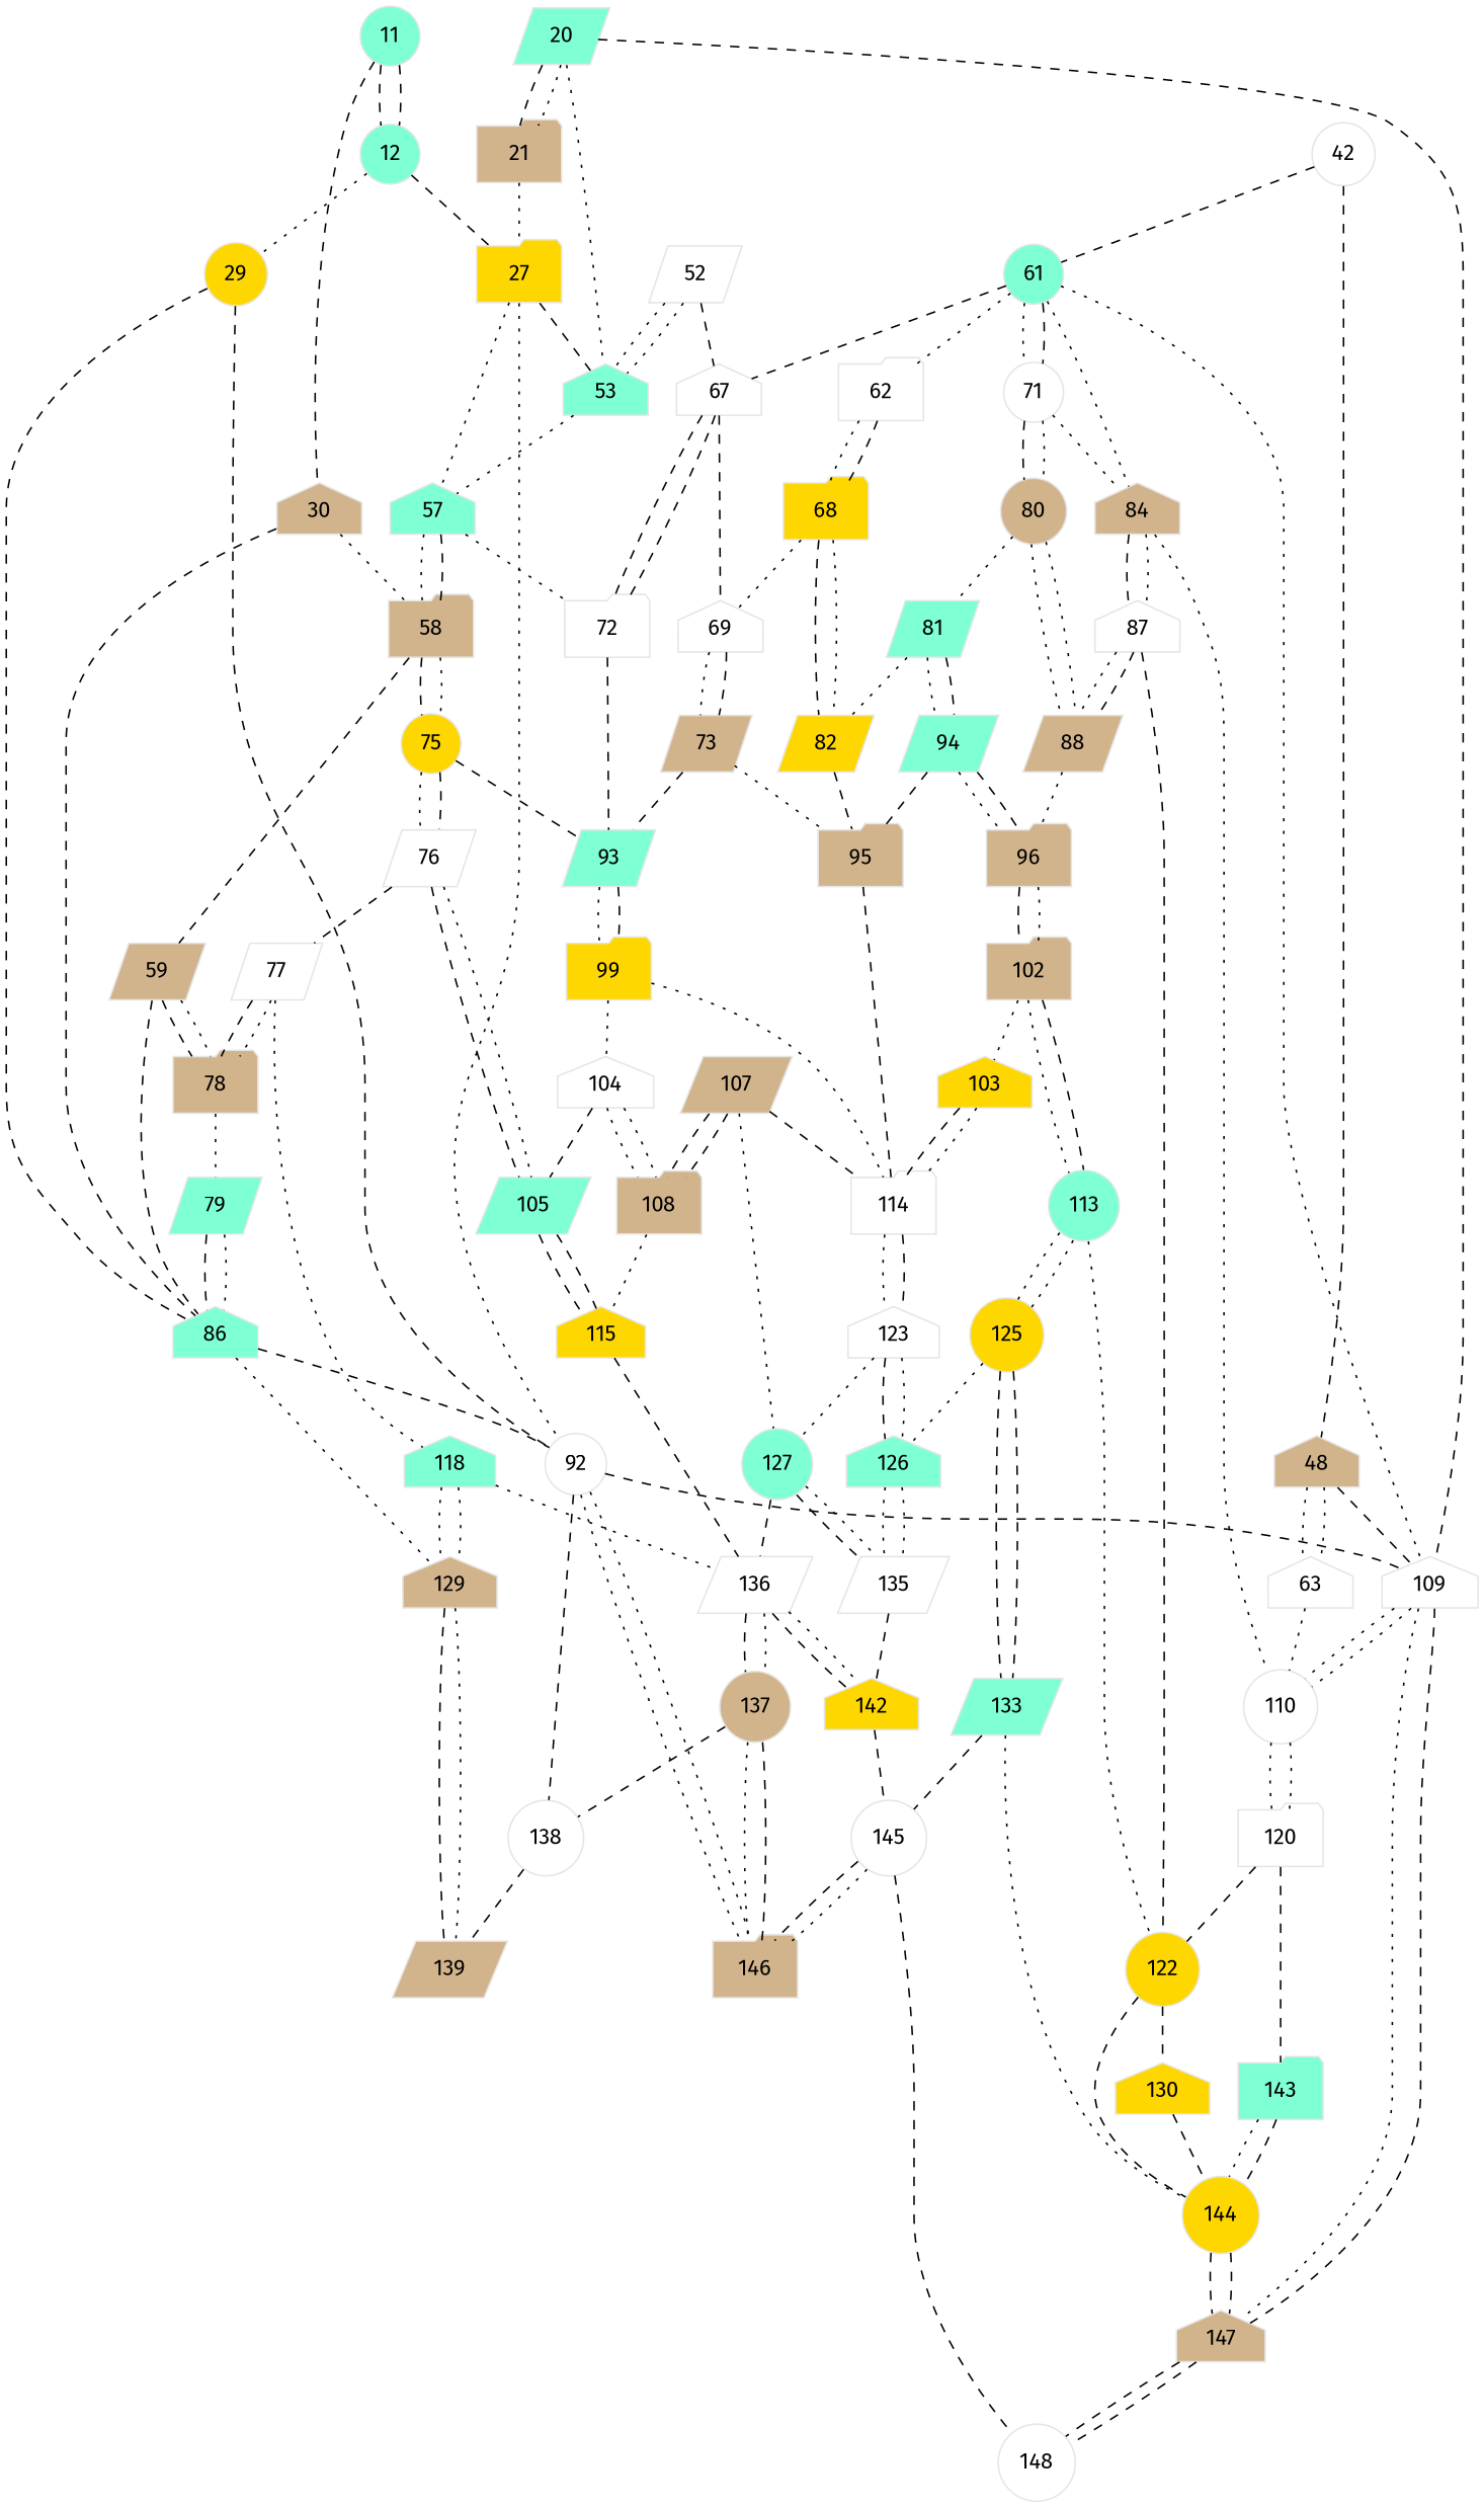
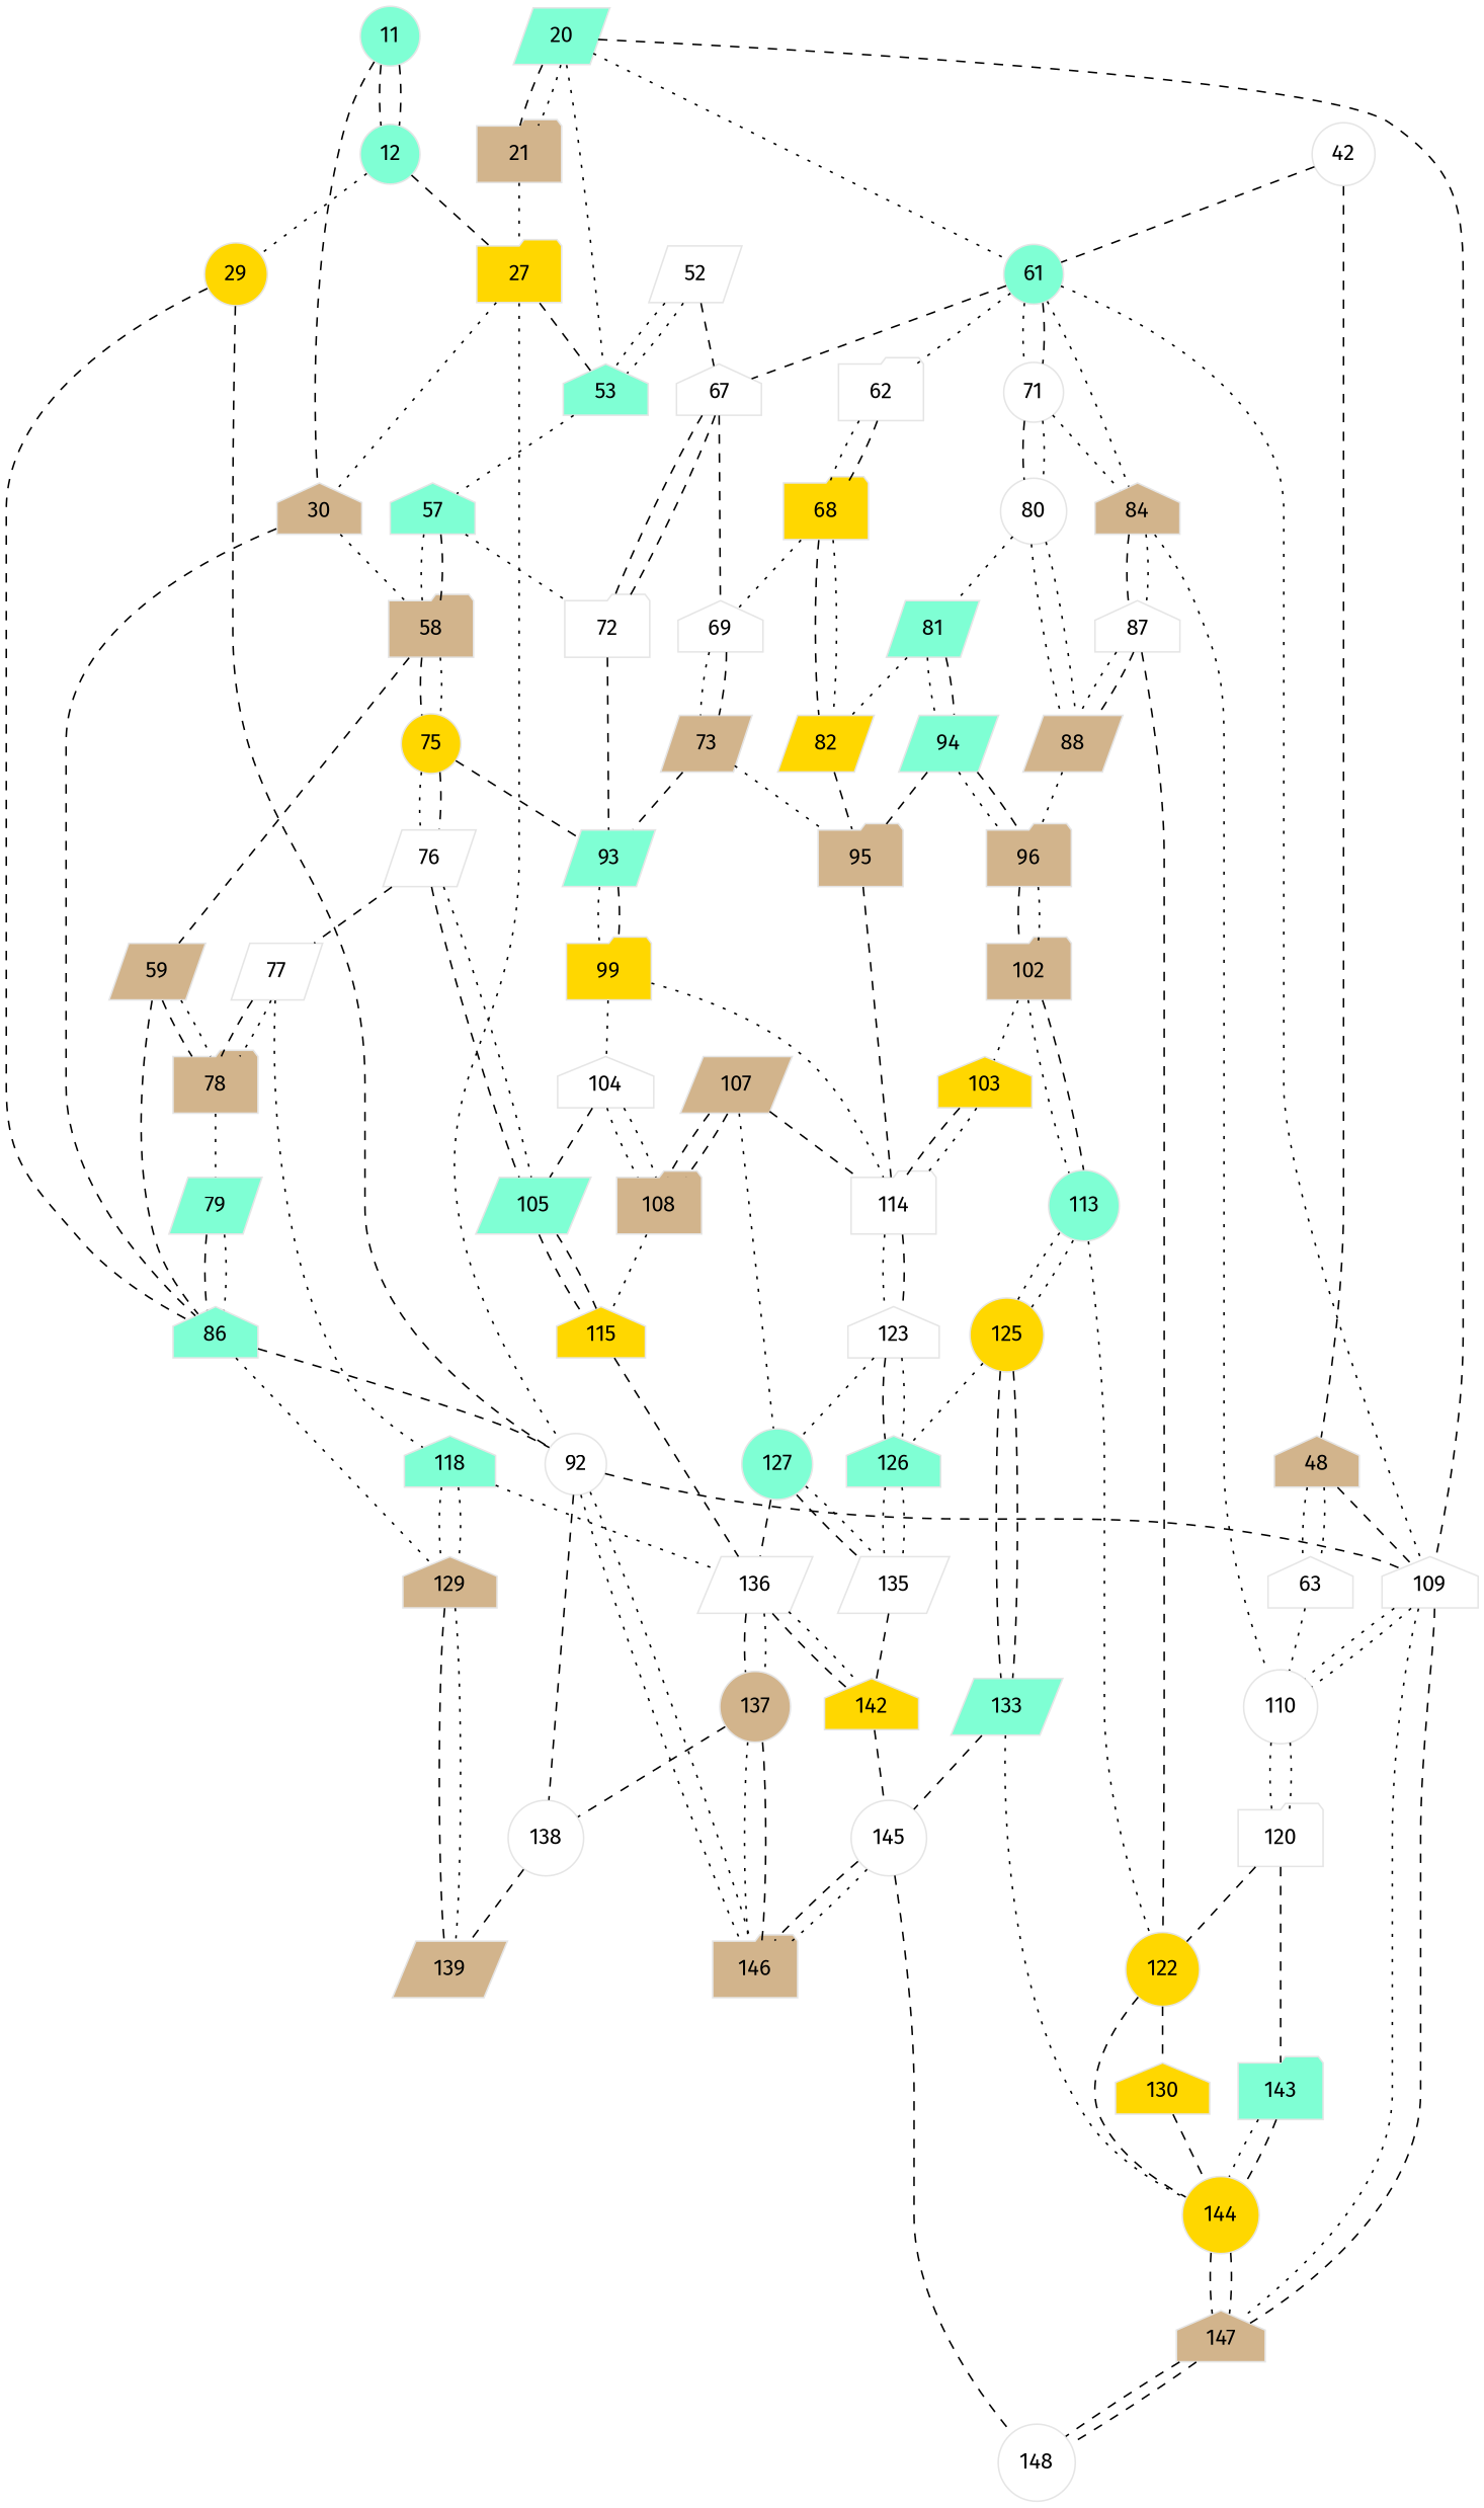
  graph {
    fontname="Fira Sans"
    node [color=gray90 fillcolor=white fontname="Fira Sans" shape=house style=filled]
    edge [fontname="Fira Sans" style=dashed]
    11 [fillcolor=aquamarine shape=circle]
    12 [fillcolor=aquamarine shape=circle super="+6+10"]
    n3 [fillcolor=tan label=30 super="+28"]
    27 [fillcolor=gold shape=folder super="+26+9+25+18"]
    29 [fillcolor=gold shape=circle super="+4"]
    86 [fillcolor=aquamarine super="+32+60"]
    58 [fillcolor=tan shape=folder super="+54+47"]
    53 [fillcolor=aquamarine super="+36+37+35"]
    92 [shape=circle super="+8"]
    20 [fillcolor=aquamarine shape=parallelogram super="+19"]
    21 [fillcolor=tan shape=folder super="+17"]
    61 [fillcolor=aquamarine shape=circle super="+49"]
    109 [super="+15+41+13"]
    57 [fillcolor=aquamarine super="+46+56"]
    67 [super="+66+50"]
    62 [shape=folder]
    71 [shape=circle]
    84 [fillcolor=tan super="+70+65"]
    110 [shape=circle super="+83+64"]
    147 [fillcolor=tan]
    138 [shape=circle super="+91"]
    146 [fillcolor=tan shape=folder]
    129 [fillcolor=tan super="+101"]
    59 [fillcolor=tan shape=parallelogram super="+55"]
    75 [fillcolor=gold shape=circle]
    42 [shape=circle super="+38"]
    48 [fillcolor=tan super="+40+45"]
    63
    52 [shape=parallelogram super="+51"]
    72 [shape=folder]
    69
    93 [fillcolor=aquamarine shape=parallelogram super="+74"]
    78 [fillcolor=tan shape=folder]
    76 [shape=parallelogram]
    79 [fillcolor=aquamarine shape=parallelogram]
    68 [fillcolor=gold shape=folder]
-   80 [fillcolor=tan shape=circle]
+   80 [shape=circle]
    87
    82 [fillcolor=gold shape=parallelogram]
    120 [shape=folder]
    73 [fillcolor=tan shape=parallelogram]
    95 [fillcolor=tan shape=folder super="+85"]
    81 [fillcolor=aquamarine shape=parallelogram]
    88 [fillcolor=tan shape=parallelogram]
    99 [fillcolor=gold shape=folder]
    114 [shape=folder super="+106+98+97"]
    77 [shape=parallelogram]
    105 [fillcolor=aquamarine shape=parallelogram]
    118 [fillcolor=aquamarine super="+100"]
    115 [fillcolor=gold]
    136 [shape=parallelogram super="+128+117"]
    94 [fillcolor=aquamarine shape=parallelogram]
    96 [fillcolor=tan shape=folder]
    122 [fillcolor=gold shape=circle super="+121+112"]
    139 [fillcolor=tan shape=parallelogram super="+90"]
    130 [fillcolor=gold]
    144 [fillcolor=gold shape=circle super="+132+131+134"]
    102 [fillcolor=tan shape=folder]
    104
    123
    103 [fillcolor=gold]
    113 [fillcolor=aquamarine shape=circle]
    108 [fillcolor=tan shape=folder]
    125 [fillcolor=gold shape=circle]
    107 [fillcolor=tan shape=parallelogram]
    127 [fillcolor=aquamarine shape=circle super="+124+119"]
    135 [shape=parallelogram]
    148 [shape=circle]
    143 [fillcolor=aquamarine shape=folder]
    126 [fillcolor=aquamarine]
    133 [fillcolor=aquamarine shape=parallelogram]
    142 [fillcolor=gold]
    137 [fillcolor=tan shape=circle]
    145 [shape=circle super="+141+140"]
    11 -- 12 [weight=2]
    11 -- 12
    11 -- n3
    12 -- 27
    12 -- 29 [style=dotted weight=2]
    n3 -- 86
    n3 -- 58 [style=dotted]
-   27 -- 57 [style=dotted]
+   27 -- n3 [style=dotted]
    27 -- 53
    27 -- 92 [style=dotted weight=2]
    29 -- 86
    29 -- 92
    86 -- 92
    86 -- 129 [style=dotted]
    58 -- 59
    58 -- 75
    58 -- 75 [style=dotted]
    53 -- 57 [style=dotted weight=2]
    92 -- 109 [weight=3]
    92 -- 138
    92 -- 146 [style=dotted]
    92 -- 146 [style=dotted]
    20 -- 53 [style=dotted]
    20 -- 21 [weight=2]
    20 -- 21 [style=dotted]
+   20 -- 61 [style=dotted]
    20 -- 109
    21 -- 27 [style=dotted weight=2]
    61 -- 109 [style=dotted]
    61 -- 67
    61 -- 62 [style=dotted weight=2]
    61 -- 71 [style=dotted]
    61 -- 71
    61 -- 84 [style=dotted]
    109 -- 110 [style=dotted]
    109 -- 110 [style=dotted]
    109 -- 147 [style=dotted]
    109 -- 147
    57 -- 58 [style=dotted weight=2]
    57 -- 58
    57 -- 72 [style=dotted]
    67 -- 72
    67 -- 72
    67 -- 69
    62 -- 68 [style=dotted]
    62 -- 68
    71 -- 84 [style=dotted]
    71 -- 80
    71 -- 80 [style=dotted]
    84 -- 110 [style=dotted weight=2]
    84 -- 87
    84 -- 87 [style=dotted]
    110 -- 120 [style=dotted]
    110 -- 120 [style=dotted]
    147 -- 148
    147 -- 148
    138 -- 139 [weight=2]
    129 -- 139 [weight=2]
    129 -- 139 [style=dotted]
    59 -- 86 [weight=2]
    59 -- 78
    59 -- 78 [style=dotted]
    75 -- 93
    75 -- 76 [style=dotted]
    75 -- 76
    42 -- 61
    42 -- 48 [weight=2]
    48 -- 109 [weight=2]
    48 -- 63 [style=dotted weight=2]
    48 -- 63 [style=dotted]
    63 -- 110 [style=dotted]
    52 -- 53 [style=dotted weight=2]
    52 -- 53 [style=dotted]
    52 -- 67 [weight=2]
    72 -- 93
    69 -- 73 [style=dotted]
    69 -- 73
    93 -- 99 [style=dotted]
    93 -- 99
    78 -- 79 [style=dotted]
    76 -- 77
    76 -- 105
    76 -- 105 [style=dotted]
    79 -- 86 [weight=2]
    79 -- 86 [style=dotted]
    68 -- 69 [style=dotted]
    68 -- 82
    68 -- 82 [style=dotted]
    80 -- 81 [style=dotted]
    80 -- 88 [style=dotted]
    80 -- 88 [style=dotted]
    87 -- 88 [style=dotted]
    87 -- 88
    87 -- 122
    82 -- 95
    120 -- 122
    120 -- 143
    73 -- 93
    73 -- 95 [style=dotted]
    95 -- 114
    81 -- 82 [style=dotted]
    81 -- 94 [style=dotted]
    81 -- 94
    88 -- 96 [style=dotted]
    99 -- 114 [style=dotted]
    99 -- 104 [style=dotted]
    114 -- 123 [style=dotted]
    114 -- 123
    77 -- 78
    77 -- 78 [style=dotted]
    77 -- 118 [style=dotted]
    105 -- 115
    105 -- 115
    118 -- 129 [style=dotted weight=2]
    118 -- 129 [style=dotted]
    118 -- 136 [style=dotted]
    115 -- 136
    136 -- 142
    136 -- 142 [style=dotted]
    136 -- 137
    136 -- 137 [style=dotted]
    94 -- 95
    94 -- 96 [style=dotted]
    94 -- 96
    96 -- 102
    96 -- 102 [style=dotted]
    122 -- 130 [weight=2]
    122 -- 144
    130 -- 144
    144 -- 147
    144 -- 147
    102 -- 103 [style=dotted]
    102 -- 113 [style=dotted]
    102 -- 113
    104 -- 105
    104 -- 108 [style=dotted]
    104 -- 108 [style=dotted]
    123 -- 127 [style=dotted]
    123 -- 126
    123 -- 126 [style=dotted]
    103 -- 114 [weight=2]
    103 -- 114 [style=dotted]
    113 -- 122 [style=dotted]
    113 -- 125 [style=dotted]
    113 -- 125 [style=dotted]
    108 -- 115 [style=dotted]
    125 -- 126 [style=dotted]
    125 -- 133
    125 -- 133
    107 -- 114
    107 -- 108
    107 -- 108
    107 -- 127 [style=dotted]
    127 -- 136 [weight=2]
    127 -- 135
    127 -- 135 [style=dotted]
    135 -- 142
    143 -- 144 [style=dotted weight=2]
    143 -- 144
    126 -- 135 [style=dotted]
    126 -- 135 [style=dotted]
    133 -- 144 [style=dotted]
    133 -- 145
    142 -- 145
    137 -- 138
    137 -- 146 [style=dotted]
    137 -- 146
    145 -- 146
    145 -- 146 [style=dotted]
    145 -- 148 [weight=2]
  }
